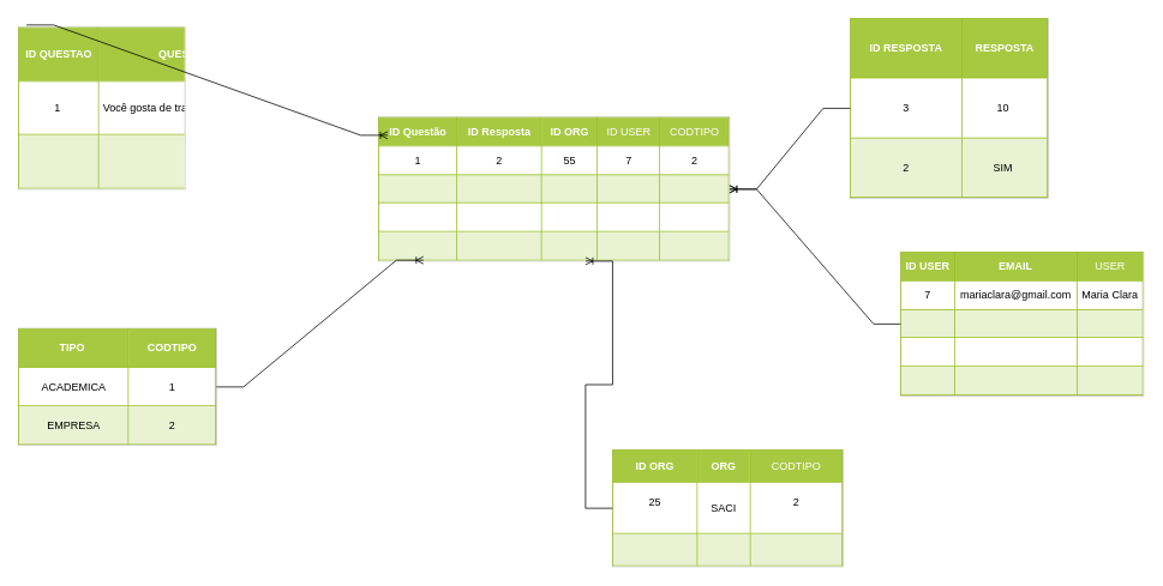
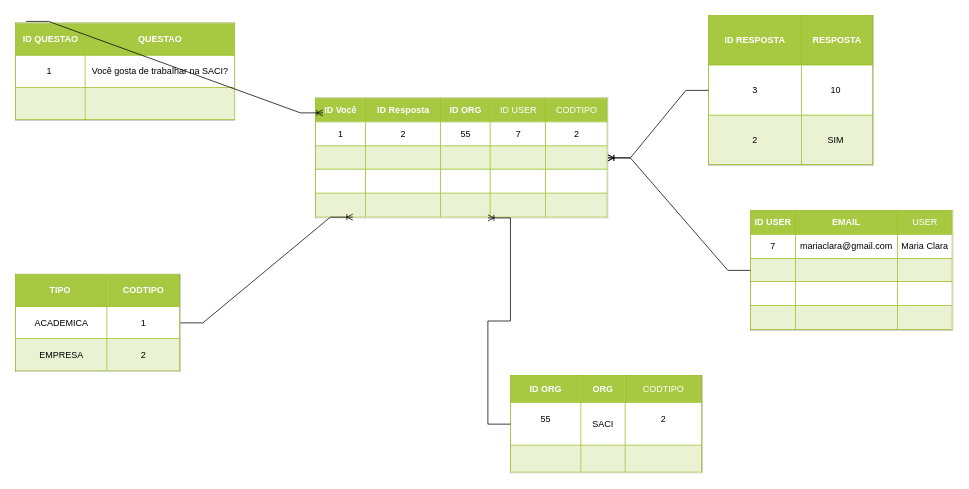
  <mxCell id="0" />
  <mxCell id="1" parent="0" />
- <mxCell id="2" value="&lt;table border=&quot;1&quot; width=&quot;100%&quot; height=&quot;100%&quot; cellpadding=&quot;4&quot; style=&quot;width:100%;height:100%;border-collapse:collapse;&quot;&gt;&lt;tbody&gt;&lt;tr style=&quot;background-color:#A7C942;color:#ffffff;border:1px solid #98bf21;&quot;&gt;&lt;th&gt;ID Questão&lt;/th&gt;&lt;th&gt;ID Resposta&lt;/th&gt;&lt;th&gt;ID ORG&lt;/th&gt;&lt;td&gt;ID USER&lt;/td&gt;&lt;td&gt;CODTIPO&lt;/td&gt;&lt;/tr&gt;&lt;tr style=&quot;border:1px solid #98bf21;&quot;&gt;&lt;td&gt;1&lt;/td&gt;&lt;td&gt;2&lt;/td&gt;&lt;td&gt;55&lt;/td&gt;&lt;td&gt;7&lt;/td&gt;&lt;td&gt;2&lt;/td&gt;&lt;/tr&gt;&lt;tr style=&quot;background-color:#EAF2D3;border:1px solid #98bf21;&quot;&gt;&lt;td&gt;&lt;br&gt;&lt;/td&gt;&lt;td&gt;&lt;br&gt;&lt;/td&gt;&lt;td&gt;&lt;br&gt;&lt;/td&gt;&lt;td&gt;&lt;br&gt;&lt;/td&gt;&lt;td&gt;&lt;br&gt;&lt;/td&gt;&lt;/tr&gt;&lt;tr style=&quot;border:1px solid #98bf21;&quot;&gt;&lt;td&gt;&lt;br&gt;&lt;/td&gt;&lt;td&gt;&lt;br&gt;&lt;/td&gt;&lt;td&gt;&lt;br&gt;&lt;/td&gt;&lt;td&gt;&lt;br&gt;&lt;/td&gt;&lt;td&gt;&lt;br&gt;&lt;/td&gt;&lt;/tr&gt;&lt;tr style=&quot;background-color:#EAF2D3;border:1px solid #98bf21;&quot;&gt;&lt;td&gt;&lt;br&gt;&lt;/td&gt;&lt;td&gt;&lt;br&gt;&lt;/td&gt;&lt;td&gt;&lt;br&gt;&lt;/td&gt;&lt;td&gt;&lt;br&gt;&lt;/td&gt;&lt;td&gt;&lt;br&gt;&lt;/td&gt;&lt;/tr&gt;&lt;/tbody&gt;&lt;/table&gt;" style="text;html=1;strokeColor=#c0c0c0;fillColor=#ffffff;overflow=fill;rounded=0;align=center;" vertex="1" parent="1"><mxGeometry x="420" y="130" width="390" height="160" as="geometry" /></mxCell>
+ <mxCell id="2" value="&lt;table border=&quot;1&quot; width=&quot;100%&quot; height=&quot;100%&quot; cellpadding=&quot;4&quot; style=&quot;width:100%;height:100%;border-collapse:collapse;&quot;&gt;&lt;tbody&gt;&lt;tr style=&quot;background-color:#A7C942;color:#ffffff;border:1px solid #98bf21;&quot;&gt;&lt;th&gt;ID Você&lt;/th&gt;&lt;th&gt;ID Resposta&lt;/th&gt;&lt;th&gt;ID ORG&lt;/th&gt;&lt;td&gt;ID USER&lt;/td&gt;&lt;td&gt;CODTIPO&lt;/td&gt;&lt;/tr&gt;&lt;tr style=&quot;border:1px solid #98bf21;&quot;&gt;&lt;td&gt;1&lt;/td&gt;&lt;td&gt;2&lt;/td&gt;&lt;td&gt;55&lt;/td&gt;&lt;td&gt;7&lt;/td&gt;&lt;td&gt;2&lt;/td&gt;&lt;/tr&gt;&lt;tr style=&quot;background-color:#EAF2D3;border:1px solid #98bf21;&quot;&gt;&lt;td&gt;&lt;br&gt;&lt;/td&gt;&lt;td&gt;&lt;br&gt;&lt;/td&gt;&lt;td&gt;&lt;br&gt;&lt;/td&gt;&lt;td&gt;&lt;br&gt;&lt;/td&gt;&lt;td&gt;&lt;br&gt;&lt;/td&gt;&lt;/tr&gt;&lt;tr style=&quot;border:1px solid #98bf21;&quot;&gt;&lt;td&gt;&lt;br&gt;&lt;/td&gt;&lt;td&gt;&lt;br&gt;&lt;/td&gt;&lt;td&gt;&lt;br&gt;&lt;/td&gt;&lt;td&gt;&lt;br&gt;&lt;/td&gt;&lt;td&gt;&lt;br&gt;&lt;/td&gt;&lt;/tr&gt;&lt;tr style=&quot;background-color:#EAF2D3;border:1px solid #98bf21;&quot;&gt;&lt;td&gt;&lt;br&gt;&lt;/td&gt;&lt;td&gt;&lt;br&gt;&lt;/td&gt;&lt;td&gt;&lt;br&gt;&lt;/td&gt;&lt;td&gt;&lt;br&gt;&lt;/td&gt;&lt;td&gt;&lt;br&gt;&lt;/td&gt;&lt;/tr&gt;&lt;/tbody&gt;&lt;/table&gt;" style="text;html=1;strokeColor=#c0c0c0;fillColor=#ffffff;overflow=fill;rounded=0;align=center;" vertex="1" parent="1"><mxGeometry x="420" y="130" width="390" height="160" as="geometry" /></mxCell>
  <mxCell id="3" value="&lt;table border=&quot;1&quot; width=&quot;100%&quot; height=&quot;100%&quot; cellpadding=&quot;4&quot; style=&quot;width:100%;height:100%;border-collapse:collapse;&quot;&gt;&lt;tbody&gt;&lt;tr style=&quot;background-color:#A7C942;color:#ffffff;border:1px solid #98bf21;&quot;&gt;&lt;th&gt;TIPO&amp;nbsp;&lt;/th&gt;&lt;th&gt;CODTIPO&lt;/th&gt;&lt;/tr&gt;&lt;tr style=&quot;border:1px solid #98bf21;&quot;&gt;&lt;td&gt;ACADEMICA&lt;/td&gt;&lt;td&gt;1&lt;/td&gt;&lt;/tr&gt;&lt;tr style=&quot;background-color:#EAF2D3;border:1px solid #98bf21;&quot;&gt;&lt;td&gt;EMPRESA&lt;/td&gt;&lt;td&gt;2&lt;/td&gt;&lt;/tr&gt;&lt;/tbody&gt;&lt;/table&gt;" style="text;html=1;strokeColor=#c0c0c0;fillColor=#ffffff;overflow=fill;rounded=0;align=center;" vertex="1" parent="1"><mxGeometry x="20" y="365" width="220" height="130" as="geometry" /></mxCell>
  <mxCell id="4" value="&lt;table border=&quot;1&quot; width=&quot;100%&quot; height=&quot;100%&quot; cellpadding=&quot;4&quot; style=&quot;width:100%;height:100%;border-collapse:collapse;&quot;&gt;&lt;tbody&gt;&lt;tr style=&quot;background-color:#A7C942;color:#ffffff;border:1px solid #98bf21;&quot;&gt;&lt;th&gt;&amp;nbsp;ID RESPOSTA&amp;nbsp;&lt;/th&gt;&lt;th&gt;RESPOSTA&lt;/th&gt;&lt;/tr&gt;&lt;tr style=&quot;border:1px solid #98bf21;&quot;&gt;&lt;td&gt;3&lt;/td&gt;&lt;td&gt;10&amp;nbsp;&lt;br&gt;&lt;/td&gt;&lt;/tr&gt;&lt;tr style=&quot;background-color:#EAF2D3;border:1px solid #98bf21;&quot;&gt;&lt;td&gt;2&lt;/td&gt;&lt;td&gt;SIM&amp;nbsp;&lt;/td&gt;&lt;/tr&gt;&lt;/tbody&gt;&lt;/table&gt;" style="text;html=1;strokeColor=#c0c0c0;fillColor=#ffffff;overflow=fill;rounded=0;align=center;" vertex="1" parent="1"><mxGeometry x="944" y="20" width="220" height="200" as="geometry" /></mxCell>
  <mxCell id="5" value="&lt;table border=&quot;1&quot; width=&quot;100%&quot; height=&quot;100%&quot; cellpadding=&quot;4&quot; style=&quot;width:100%;height:100%;border-collapse:collapse;&quot;&gt;&lt;tbody&gt;&lt;tr style=&quot;background-color:#A7C942;color:#ffffff;border:1px solid #98bf21;&quot;&gt;&lt;th&gt;ID USER&lt;/th&gt;&lt;th&gt;EMAIL&lt;/th&gt;&lt;td&gt;USER&lt;/td&gt;&lt;/tr&gt;&lt;tr style=&quot;border:1px solid #98bf21;&quot;&gt;&lt;td&gt;7&lt;br&gt;&lt;/td&gt;&lt;td&gt;mariaclara@gmail.com&lt;br&gt;&lt;/td&gt;&lt;td&gt;Maria Clara&lt;/td&gt;&lt;/tr&gt;&lt;tr style=&quot;background-color:#EAF2D3;border:1px solid #98bf21;&quot;&gt;&lt;td&gt;&lt;br&gt;&lt;/td&gt;&lt;td&gt;&lt;br&gt;&lt;/td&gt;&lt;td&gt;&lt;br&gt;&lt;/td&gt;&lt;/tr&gt;&lt;tr style=&quot;border:1px solid #98bf21;&quot;&gt;&lt;td&gt;&lt;br&gt;&lt;/td&gt;&lt;td&gt;&lt;br&gt;&lt;/td&gt;&lt;td&gt;&lt;br&gt;&lt;/td&gt;&lt;/tr&gt;&lt;tr style=&quot;background-color:#EAF2D3;border:1px solid #98bf21;&quot;&gt;&lt;td&gt;&lt;br&gt;&lt;/td&gt;&lt;td&gt;&lt;br&gt;&lt;/td&gt;&lt;td&gt;&lt;br&gt;&lt;/td&gt;&lt;/tr&gt;&lt;/tbody&gt;&lt;/table&gt;" style="text;html=1;strokeColor=#c0c0c0;fillColor=#ffffff;overflow=fill;rounded=0;align=center;" vertex="1" parent="1"><mxGeometry x="1000" y="280" width="270" height="160" as="geometry" /></mxCell>
- <mxCell id="6" value="&lt;table border=&quot;1&quot; width=&quot;100%&quot; height=&quot;100%&quot; cellpadding=&quot;4&quot; style=&quot;width:100%;height:100%;border-collapse:collapse;&quot;&gt;&lt;tbody&gt;&lt;tr style=&quot;background-color:#A7C942;color:#ffffff;border:1px solid #98bf21;&quot;&gt;&lt;th&gt;&amp;nbsp;ID ORG&amp;nbsp;&lt;/th&gt;&lt;th&gt;ORG&lt;/th&gt;&lt;td&gt;CODTIPO&lt;/td&gt;&lt;/tr&gt;&lt;tr style=&quot;border:1px solid #98bf21;&quot;&gt;&lt;td&gt;25&lt;br&gt;&lt;br&gt;&lt;/td&gt;&lt;td&gt;SACI&lt;br&gt;&lt;/td&gt;&lt;td&gt;2&lt;br&gt;&lt;br&gt;&lt;/td&gt;&lt;/tr&gt;&lt;tr style=&quot;background-color:#EAF2D3;border:1px solid #98bf21;&quot;&gt;&lt;td&gt;&lt;br&gt;&lt;/td&gt;&lt;td&gt;&lt;br&gt;&lt;/td&gt;&lt;td&gt;&lt;br&gt;&lt;/td&gt;&lt;/tr&gt;&lt;/tbody&gt;&lt;/table&gt;" style="text;html=1;strokeColor=#c0c0c0;fillColor=#ffffff;overflow=fill;rounded=0;align=center;" vertex="1" parent="1"><mxGeometry x="680" y="500" width="256" height="130" as="geometry" /></mxCell>
- <mxCell id="7" value="&lt;table border=&quot;1&quot; width=&quot;100%&quot; height=&quot;100%&quot; cellpadding=&quot;4&quot; style=&quot;width:100%;height:100%;border-collapse:collapse;&quot;&gt;&lt;tbody&gt;&lt;tr style=&quot;background-color:#A7C942;color:#ffffff;border:1px solid #98bf21;&quot;&gt;&lt;th&gt;&amp;nbsp;ID QUESTAO&amp;nbsp;&lt;/th&gt;&lt;th&gt;QUESTAO&lt;/th&gt;&lt;/tr&gt;&lt;tr style=&quot;border:1px solid #98bf21;&quot;&gt;&lt;td&gt;1&amp;nbsp;&lt;/td&gt;&lt;td&gt;Você gosta de trabalhar na SACI?&lt;br&gt;&lt;/td&gt;&lt;/tr&gt;&lt;tr style=&quot;background-color:#EAF2D3;border:1px solid #98bf21;&quot;&gt;&lt;td&gt;&lt;br&gt;&lt;/td&gt;&lt;td&gt;&lt;br&gt;&lt;/td&gt;&lt;/tr&gt;&lt;/tbody&gt;&lt;/table&gt;" style="text;html=1;strokeColor=#c0c0c0;fillColor=#ffffff;overflow=fill;rounded=0;align=center;" vertex="1" parent="1"><mxGeometry x="20" y="30" width="185" height="180" as="geometry" /></mxCell>
+ <mxCell id="6" value="&lt;table border=&quot;1&quot; width=&quot;100%&quot; height=&quot;100%&quot; cellpadding=&quot;4&quot; style=&quot;width:100%;height:100%;border-collapse:collapse;&quot;&gt;&lt;tbody&gt;&lt;tr style=&quot;background-color:#A7C942;color:#ffffff;border:1px solid #98bf21;&quot;&gt;&lt;th&gt;&amp;nbsp;ID ORG&amp;nbsp;&lt;/th&gt;&lt;th&gt;ORG&lt;/th&gt;&lt;td&gt;CODTIPO&lt;/td&gt;&lt;/tr&gt;&lt;tr style=&quot;border:1px solid #98bf21;&quot;&gt;&lt;td&gt;55&lt;br&gt;&lt;br&gt;&lt;/td&gt;&lt;td&gt;SACI&lt;br&gt;&lt;/td&gt;&lt;td&gt;2&lt;br&gt;&lt;br&gt;&lt;/td&gt;&lt;/tr&gt;&lt;tr style=&quot;background-color:#EAF2D3;border:1px solid #98bf21;&quot;&gt;&lt;td&gt;&lt;br&gt;&lt;/td&gt;&lt;td&gt;&lt;br&gt;&lt;/td&gt;&lt;td&gt;&lt;br&gt;&lt;/td&gt;&lt;/tr&gt;&lt;/tbody&gt;&lt;/table&gt;" style="text;html=1;strokeColor=#c0c0c0;fillColor=#ffffff;overflow=fill;rounded=0;align=center;" vertex="1" parent="1"><mxGeometry x="680" y="500" width="256" height="130" as="geometry" /></mxCell>
+ <mxCell id="7" value="&lt;table border=&quot;1&quot; width=&quot;100%&quot; height=&quot;100%&quot; cellpadding=&quot;4&quot; style=&quot;width:100%;height:100%;border-collapse:collapse;&quot;&gt;&lt;tbody&gt;&lt;tr style=&quot;background-color:#A7C942;color:#ffffff;border:1px solid #98bf21;&quot;&gt;&lt;th&gt;&amp;nbsp;ID QUESTAO&amp;nbsp;&lt;/th&gt;&lt;th&gt;QUESTAO&lt;/th&gt;&lt;/tr&gt;&lt;tr style=&quot;border:1px solid #98bf21;&quot;&gt;&lt;td&gt;1&amp;nbsp;&lt;/td&gt;&lt;td&gt;Você gosta de trabalhar na SACI?&lt;br&gt;&lt;/td&gt;&lt;/tr&gt;&lt;tr style=&quot;background-color:#EAF2D3;border:1px solid #98bf21;&quot;&gt;&lt;td&gt;&lt;br&gt;&lt;/td&gt;&lt;td&gt;&lt;br&gt;&lt;/td&gt;&lt;/tr&gt;&lt;/tbody&gt;&lt;/table&gt;" style="text;html=1;strokeColor=#c0c0c0;fillColor=#ffffff;overflow=fill;rounded=0;align=center;" vertex="1" parent="1"><mxGeometry x="20" y="30" width="292.5" height="130" as="geometry" /></mxCell>
  <mxCell id="8" value="" style="edgeStyle=entityRelationEdgeStyle;fontSize=12;html=1;endArrow=ERoneToMany;rounded=0;exitX=0.049;exitY=-0.015;exitDx=0;exitDy=0;exitPerimeter=0;entryX=0.026;entryY=0.125;entryDx=0;entryDy=0;entryPerimeter=0;" edge="1" parent="1" source="7" target="2"><mxGeometry width="100" height="100" relative="1" as="geometry"><mxPoint x="700" y="190" as="sourcePoint" /><mxPoint x="800" y="90" as="targetPoint" /></mxGeometry></mxCell>
  <mxCell id="9" value="" style="edgeStyle=entityRelationEdgeStyle;fontSize=12;html=1;endArrow=ERoneToMany;rounded=0;" edge="1" parent="1" source="4" target="2"><mxGeometry width="100" height="100" relative="1" as="geometry"><mxPoint x="1300" y="150" as="sourcePoint" /><mxPoint x="1400" y="50" as="targetPoint" /></mxGeometry></mxCell>
  <mxCell id="10" value="" style="edgeStyle=entityRelationEdgeStyle;fontSize=12;html=1;endArrow=ERoneToMany;rounded=0;" edge="1" parent="1" source="5" target="2"><mxGeometry width="100" height="100" relative="1" as="geometry"><mxPoint x="1020" y="345" as="sourcePoint" /><mxPoint x="1030" y="212" as="targetPoint" /></mxGeometry></mxCell>
  <mxCell id="11" value="" style="edgeStyle=entityRelationEdgeStyle;fontSize=12;html=1;endArrow=ERoneToMany;rounded=0;entryX=0.59;entryY=1;entryDx=0;entryDy=0;entryPerimeter=0;" edge="1" parent="1" source="6" target="2"><mxGeometry width="100" height="100" relative="1" as="geometry"><mxPoint x="1060" y="420" as="sourcePoint" /><mxPoint x="1160" y="320" as="targetPoint" /></mxGeometry></mxCell>
  <mxCell id="12" value="" style="edgeStyle=entityRelationEdgeStyle;fontSize=12;html=1;endArrow=ERoneToMany;rounded=0;entryX=0.128;entryY=0.994;entryDx=0;entryDy=0;entryPerimeter=0;" edge="1" parent="1" source="3" target="2"><mxGeometry width="100" height="100" relative="1" as="geometry"><mxPoint x="840" y="720" as="sourcePoint" /><mxPoint x="940" y="620" as="targetPoint" /></mxGeometry></mxCell>
